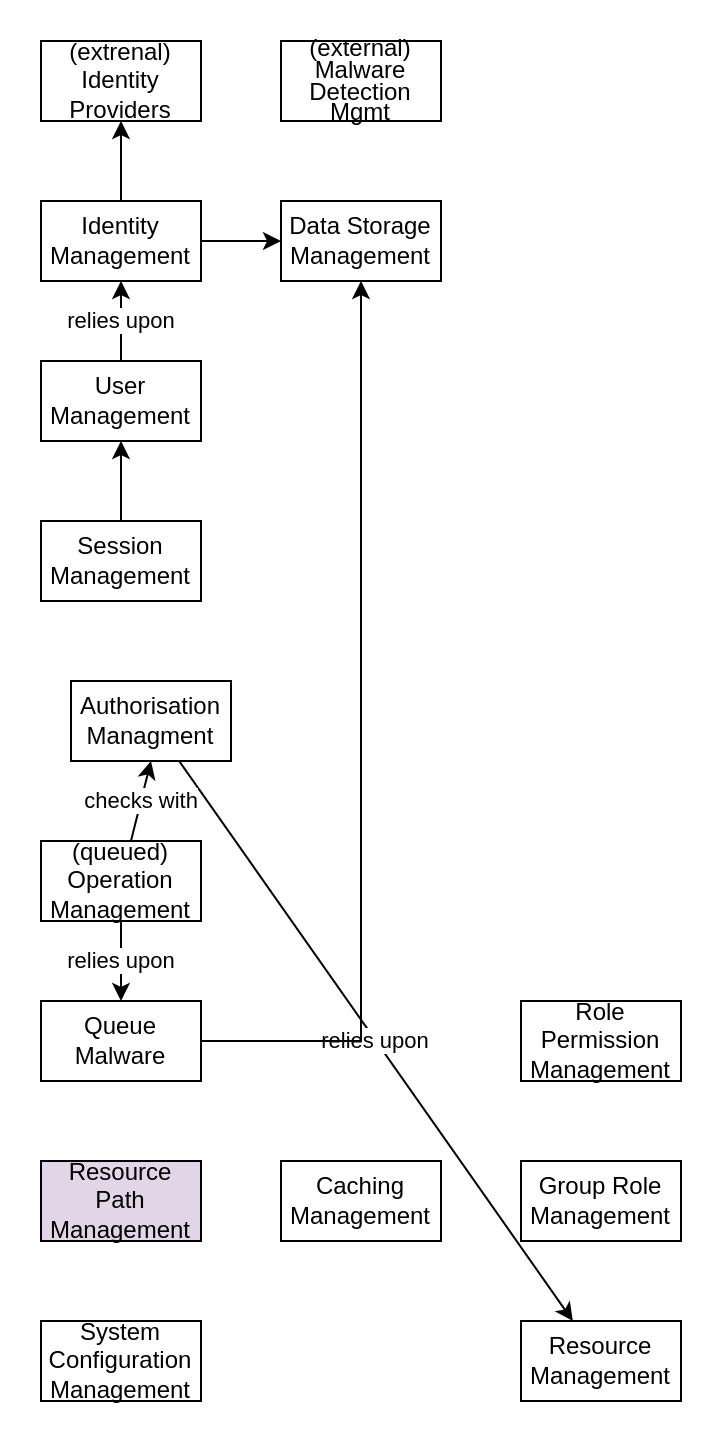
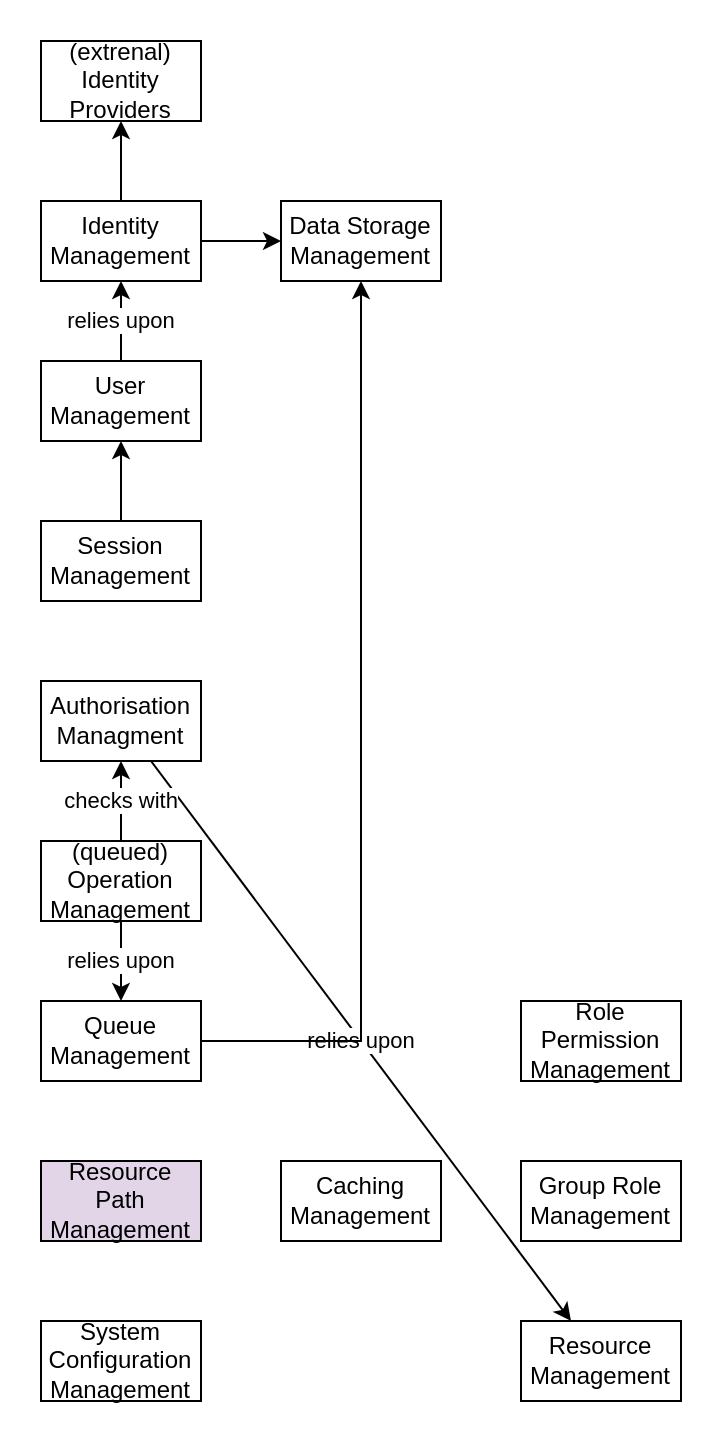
  <mxCell id="0" />
  <mxCell id="1" parent="0" />
  <mxCell id="2" style="edgeStyle=none;curved=1;rounded=0;orthogonalLoop=1;jettySize=auto;html=1;entryX=0.5;entryY=1;entryDx=0;entryDy=0;endArrow=classic;endFill=1;startSize=6;endSize=6;sourcePerimeterSpacing=0;targetPerimeterSpacing=0;" parent="1" source="4" target="10" edge="1"><mxGeometry relative="1" as="geometry" /></mxCell>
  <mxCell id="3" style="edgeStyle=none;curved=1;rounded=0;orthogonalLoop=1;jettySize=auto;html=1;entryX=0;entryY=0.5;entryDx=0;entryDy=0;endArrow=classic;endFill=1;startSize=6;endSize=6;sourcePerimeterSpacing=0;targetPerimeterSpacing=0;" parent="1" source="4" target="9" edge="1"><mxGeometry relative="1" as="geometry" /></mxCell>
  <mxCell id="4" value="Identity Management" style="rounded=0;whiteSpace=wrap;html=1;hachureGap=4;" parent="1" vertex="1"><mxGeometry x="20" y="100" width="80" height="40" as="geometry" /></mxCell>
  <mxCell id="5" value="relies upon" style="edgeStyle=none;curved=1;rounded=0;orthogonalLoop=1;jettySize=auto;html=1;entryX=0.5;entryY=1;entryDx=0;entryDy=0;endArrow=classic;startSize=6;endSize=6;targetPerimeterSpacing=0;endFill=1;exitX=0.5;exitY=0;exitDx=0;exitDy=0;startArrow=none;" parent="1" source="17" target="4" edge="1"><mxGeometry relative="1" as="geometry" /></mxCell>
  <mxCell id="6" value="Session&lt;br&gt;Management" style="rounded=0;whiteSpace=wrap;html=1;hachureGap=4;" parent="1" vertex="1"><mxGeometry x="20" y="260" width="80" height="40" as="geometry" /></mxCell>
  <mxCell id="7" value="relies upon" style="edgeStyle=none;curved=1;rounded=0;orthogonalLoop=1;jettySize=auto;html=1;endArrow=classic;endFill=1;startSize=6;endSize=6;sourcePerimeterSpacing=0;targetPerimeterSpacing=0;" parent="1" source="8" target="24" edge="1"><mxGeometry relative="1" as="geometry" /></mxCell>
- <mxCell id="8" value="Authorisation&lt;br&gt;Managment" style="rounded=0;whiteSpace=wrap;html=1;hachureGap=4;" parent="1" vertex="1"><mxGeometry x="35" y="340" width="80" height="40" as="geometry" /></mxCell>
+ <mxCell id="8" value="Authorisation&lt;br&gt;Managment" style="rounded=0;whiteSpace=wrap;html=1;hachureGap=4;" parent="1" vertex="1"><mxGeometry x="20" y="340" width="80" height="40" as="geometry" /></mxCell>
  <mxCell id="9" value="Data Storage Management" style="rounded=0;whiteSpace=wrap;html=1;hachureGap=4;" parent="1" vertex="1"><mxGeometry x="140" y="100" width="80" height="40" as="geometry" /></mxCell>
  <mxCell id="10" value="(extrenal)&lt;br&gt;Identity Providers" style="rounded=0;whiteSpace=wrap;html=1;hachureGap=4;" parent="1" vertex="1"><mxGeometry x="20" y="20" width="80" height="40" as="geometry" /></mxCell>
  <mxCell id="11" style="rounded=0;orthogonalLoop=1;jettySize=auto;html=1;entryX=0.5;entryY=1;entryDx=0;entryDy=0;endArrow=classic;endFill=1;startSize=6;endSize=6;sourcePerimeterSpacing=0;targetPerimeterSpacing=0;exitX=1;exitY=0.5;exitDx=0;exitDy=0;" parent="1" source="15" target="9" edge="1"><mxGeometry relative="1" as="geometry"><Array as="points"><mxPoint x="180" y="520" /></Array></mxGeometry></mxCell>
  <mxCell id="12" value="checks with" style="edgeStyle=none;rounded=0;orthogonalLoop=1;jettySize=auto;html=1;entryX=0.5;entryY=1;entryDx=0;entryDy=0;endArrow=classic;endFill=1;startSize=6;endSize=6;sourcePerimeterSpacing=0;targetPerimeterSpacing=0;" parent="1" source="14" target="8" edge="1"><mxGeometry relative="1" as="geometry" /></mxCell>
  <mxCell id="13" value="relies upon" style="edgeStyle=none;rounded=0;orthogonalLoop=1;jettySize=auto;html=1;entryX=0.5;entryY=0;entryDx=0;entryDy=0;endArrow=classic;endFill=1;startSize=6;endSize=6;sourcePerimeterSpacing=0;targetPerimeterSpacing=0;" parent="1" source="14" target="15" edge="1"><mxGeometry relative="1" as="geometry" /></mxCell>
  <mxCell id="14" value="(queued)&lt;br&gt;Operation Management" style="rounded=0;whiteSpace=wrap;html=1;hachureGap=4;" parent="1" vertex="1"><mxGeometry x="20" y="420" width="80" height="40" as="geometry" /></mxCell>
- <mxCell id="15" value="Queue Malware" style="rounded=0;whiteSpace=wrap;html=1;hachureGap=4;" parent="1" vertex="1"><mxGeometry x="20" y="500" width="80" height="40" as="geometry" /></mxCell>
- <mxCell id="16" value="&lt;p style=&quot;line-height: 0.9&quot;&gt;(external) Malware Detection Mgmt&lt;/p&gt;" style="rounded=0;whiteSpace=wrap;html=1;hachureGap=4;" parent="1" vertex="1"><mxGeometry x="140" y="20" width="80" height="40" as="geometry" /></mxCell>
+ <mxCell id="15" value="Queue Management" style="rounded=0;whiteSpace=wrap;html=1;hachureGap=4;" parent="1" vertex="1"><mxGeometry x="20" y="500" width="80" height="40" as="geometry" /></mxCell>
  <mxCell id="17" value="User Management" style="rounded=0;whiteSpace=wrap;html=1;hachureGap=4;" parent="1" vertex="1"><mxGeometry x="20" y="180" width="80" height="40" as="geometry" /></mxCell>
  <mxCell id="18" value="" style="edgeStyle=none;curved=1;rounded=0;orthogonalLoop=1;jettySize=auto;html=1;entryX=0.5;entryY=1;entryDx=0;entryDy=0;endArrow=classic;startSize=6;endSize=6;sourcePerimeterSpacing=0;endFill=1;exitX=0.5;exitY=0;exitDx=0;exitDy=0;" parent="1" source="6" target="17" edge="1"><mxGeometry relative="1" as="geometry"><mxPoint x="60" y="260" as="sourcePoint" /><mxPoint x="60" y="140" as="targetPoint" /></mxGeometry></mxCell>
  <mxCell id="19" value="Resource Path&lt;br&gt;Management" style="rounded=0;whiteSpace=wrap;html=1;hachureGap=4;fillColor=#e1d5e7;" parent="1" vertex="1"><mxGeometry x="20" y="580" width="80" height="40" as="geometry" /></mxCell>
  <mxCell id="20" value="System&lt;br&gt;Configuration Management" style="rounded=0;whiteSpace=wrap;html=1;hachureGap=4;" parent="1" vertex="1"><mxGeometry x="20" y="660" width="80" height="40" as="geometry" /></mxCell>
  <mxCell id="21" value="Caching&lt;br&gt;Management" style="rounded=0;whiteSpace=wrap;html=1;hachureGap=4;" parent="1" vertex="1"><mxGeometry x="140" y="580" width="80" height="40" as="geometry" /></mxCell>
  <mxCell id="22" value="Group Role Management" style="rounded=0;whiteSpace=wrap;html=1;hachureGap=4;" parent="1" vertex="1"><mxGeometry x="260" y="580" width="80" height="40" as="geometry" /></mxCell>
  <mxCell id="23" value="Role Permission Management" style="rounded=0;whiteSpace=wrap;html=1;hachureGap=4;" parent="1" vertex="1"><mxGeometry x="260" y="500" width="80" height="40" as="geometry" /></mxCell>
  <mxCell id="24" value="Resource Management" style="rounded=0;whiteSpace=wrap;html=1;hachureGap=4;" parent="1" vertex="1"><mxGeometry x="260" y="660" width="80" height="40" as="geometry" /></mxCell>
